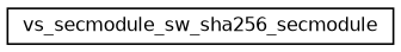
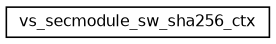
  digraph {
    rankdir=TB
-   n1 [color=black fillcolor=white fontname=Helvetica fontsize=10 height=0.2 label=vs_secmodule_sw_sha256_secmodule shape=record style=filled width=0.4]
+   n1 [color=black fillcolor=white fontname=Helvetica fontsize=10 height=0.2 label=vs_secmodule_sw_sha256_ctx shape=record style=filled width=0.4]
  }
